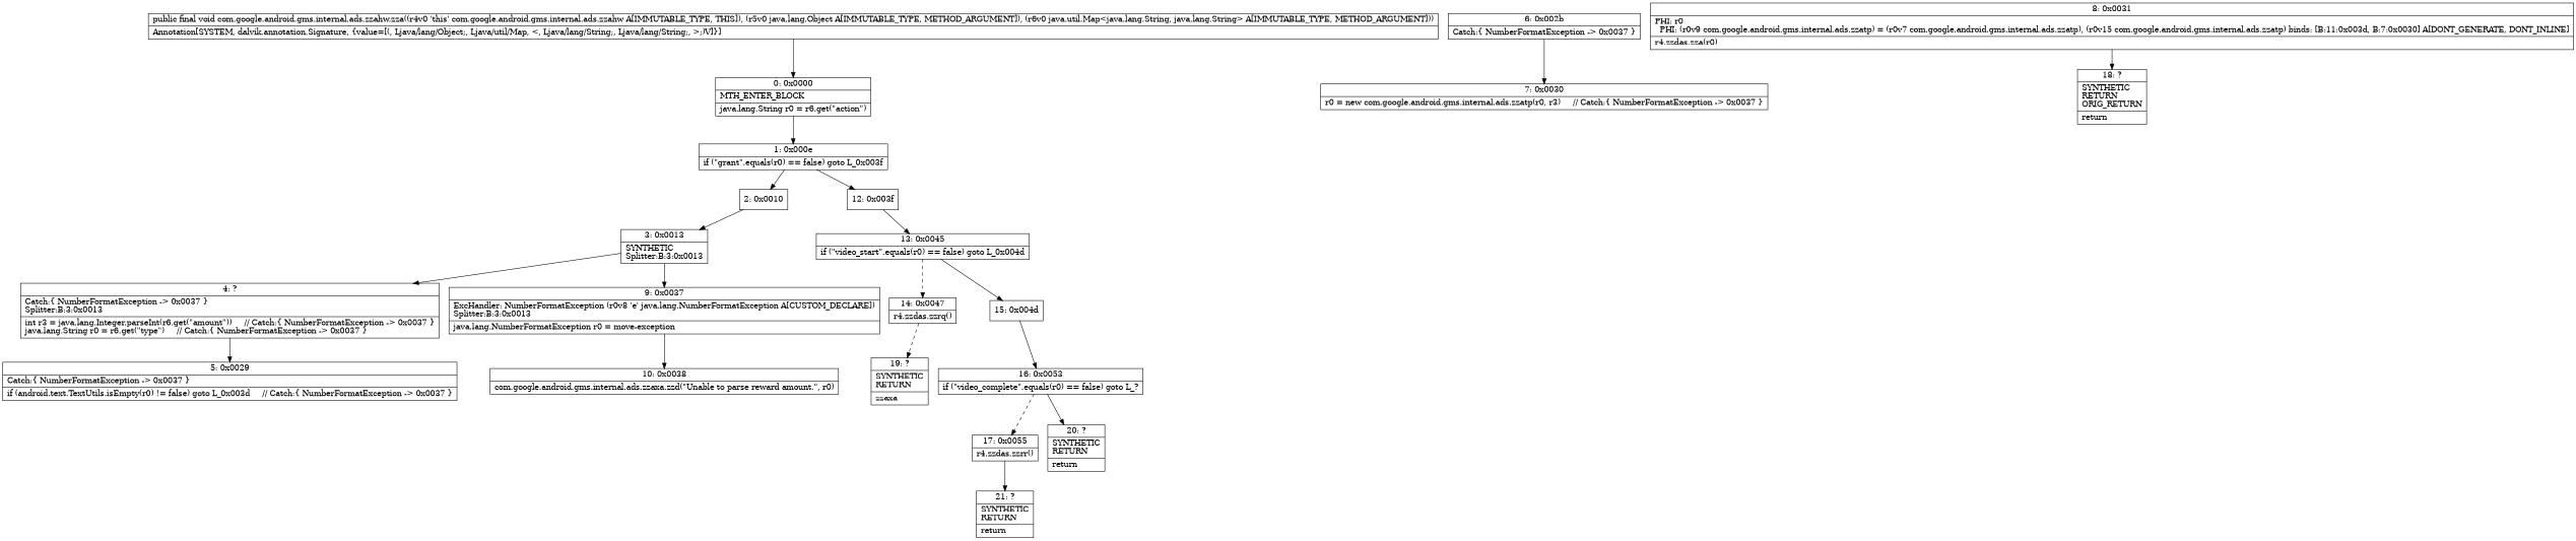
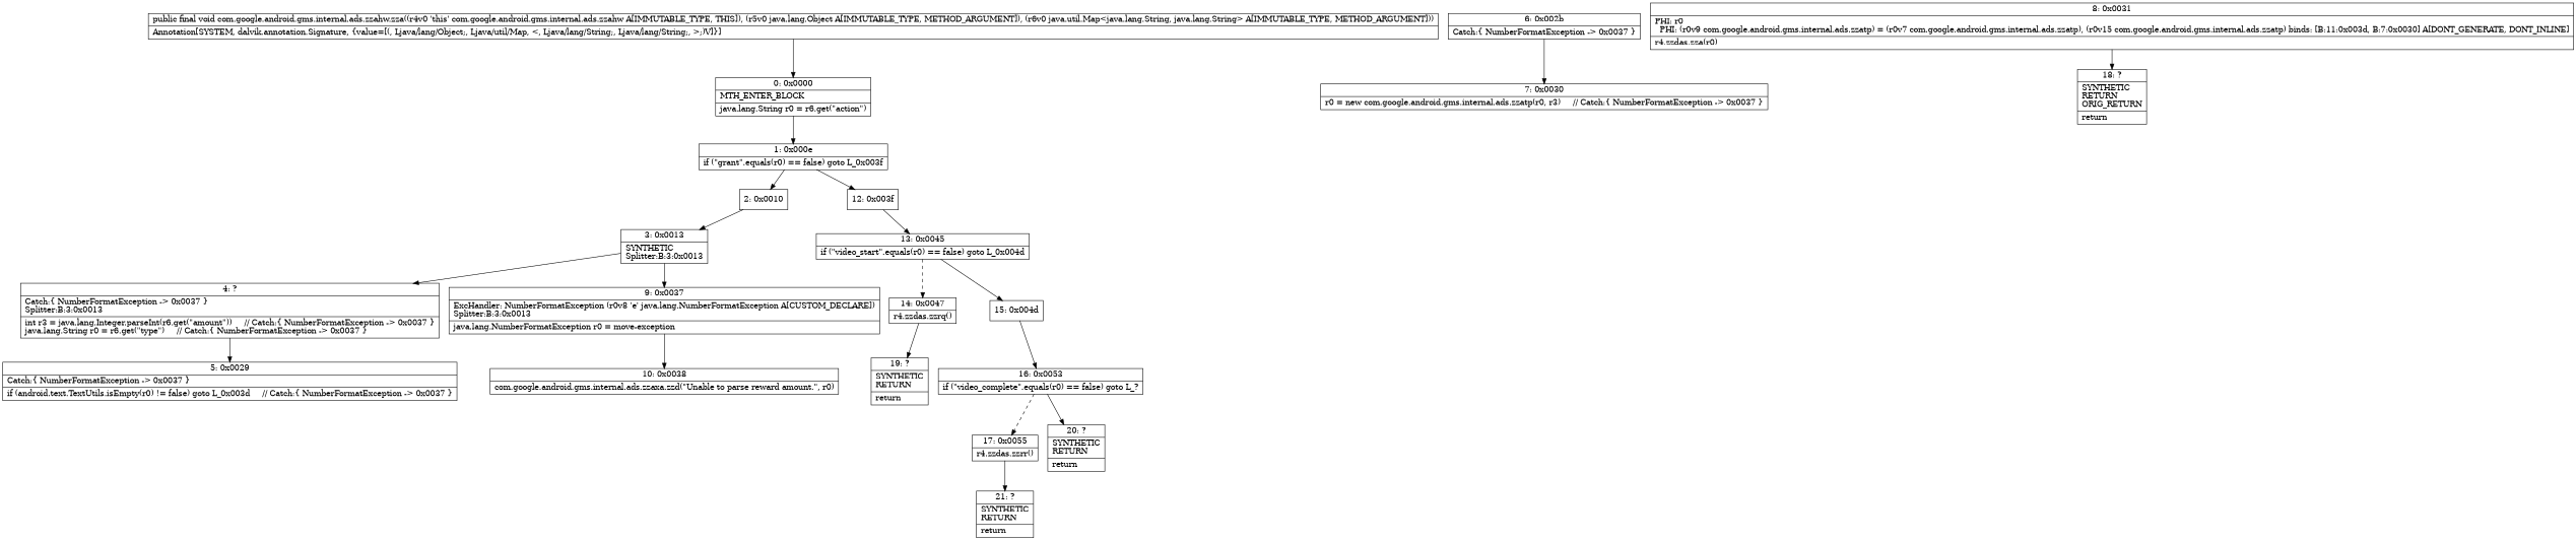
  digraph {
    node [shape=record]
    n1 [label="{0\:\ 0x0000|MTH_ENTER_BLOCK\l|java.lang.String r0 = r6.get(\"action\")\l}"]
    n2 [label="{1\:\ 0x000e|if (\"grant\".equals(r0) == false) goto L_0x003f\l}"]
    n3 [label="{2\:\ 0x0010}"]
    n4 [label="{12\:\ 0x003f}"]
    n5 [label="{3\:\ 0x0013|SYNTHETIC\lSplitter:B:3:0x0013\l}"]
    n6 [label="{13\:\ 0x0045|if (\"video_start\".equals(r0) == false) goto L_0x004d\l}"]
    n7 [label="{4\:\ ?|Catch:\{ NumberFormatException \-\> 0x0037 \}\lSplitter:B:3:0x0013\l|int r3 = java.lang.Integer.parseInt(r6.get(\"amount\"))     \/\/ Catch:\{ NumberFormatException \-\> 0x0037 \}\ljava.lang.String r0 = r6.get(\"type\")     \/\/ Catch:\{ NumberFormatException \-\> 0x0037 \}\l}"]
    n8 [label="{9\:\ 0x0037|ExcHandler: NumberFormatException (r0v8 'e' java.lang.NumberFormatException A[CUSTOM_DECLARE])\lSplitter:B:3:0x0013\l|java.lang.NumberFormatException r0 = move\-exception\l}"]
    n9 [label="{5\:\ 0x0029|Catch:\{ NumberFormatException \-\> 0x0037 \}\l|if (android.text.TextUtils.isEmpty(r0) != false) goto L_0x003d     \/\/ Catch:\{ NumberFormatException \-\> 0x0037 \}\l}"]
    n10 [label="{10\:\ 0x0038|com.google.android.gms.internal.ads.zzaxa.zzd(\"Unable to parse reward amount.\", r0)\l}"]
    n11 [label="{6\:\ 0x002b|Catch:\{ NumberFormatException \-\> 0x0037 \}\l}"]
    n12 [label="{7\:\ 0x0030|r0 = new com.google.android.gms.internal.ads.zzatp(r0, r3)     \/\/ Catch:\{ NumberFormatException \-\> 0x0037 \}\l}"]
    n13 [label="{8\:\ 0x0031|PHI: r0 \l  PHI: (r0v9 com.google.android.gms.internal.ads.zzatp) = (r0v7 com.google.android.gms.internal.ads.zzatp), (r0v15 com.google.android.gms.internal.ads.zzatp) binds: [B:11:0x003d, B:7:0x0030] A[DONT_GENERATE, DONT_INLINE]\l|r4.zzdas.zza(r0)\l}"]
    n14 [label="{18\:\ ?|SYNTHETIC\lRETURN\lORIG_RETURN\l|return\l}"]
    n15 [label="{14\:\ 0x0047|r4.zzdas.zzrq()\l}"]
    n16 [label="{15\:\ 0x004d}"]
-   n17 [label="{19\:\ ?|SYNTHETIC\lRETURN\l|zzaxa\l}"]
+   n17 [label="{19\:\ ?|SYNTHETIC\lRETURN\l|return\l}"]
    n18 [label="{16\:\ 0x0053|if (\"video_complete\".equals(r0) == false) goto L_?\l}"]
    n19 [label="{17\:\ 0x0055|r4.zzdas.zzrr()\l}"]
    n20 [label="{20\:\ ?|SYNTHETIC\lRETURN\l|return\l}"]
    n21 [label="{21\:\ ?|SYNTHETIC\lRETURN\l|return\l}"]
    n22 [label="{public final void com.google.android.gms.internal.ads.zzahw.zza((r4v0 'this' com.google.android.gms.internal.ads.zzahw A[IMMUTABLE_TYPE, THIS]), (r5v0 java.lang.Object A[IMMUTABLE_TYPE, METHOD_ARGUMENT]), (r6v0 java.util.Map\<java.lang.String, java.lang.String\> A[IMMUTABLE_TYPE, METHOD_ARGUMENT]))  | Annotation[SYSTEM, dalvik.annotation.Signature, \{value=[(, Ljava\/lang\/Object;, Ljava\/util\/Map, \<, Ljava\/lang\/String;, Ljava\/lang\/String;, \>;)V]\}]\l}"]
    n1 -> n2
    n2 -> n3 [style=solid]
    n2 -> n4
    n3 -> n5
    n4 -> n6
    n5 -> n7
    n5 -> n8
    n6 -> n15 [style=dashed]
    n6 -> n16
    n7 -> n9
    n8 -> n10
    n11 -> n12
    n13 -> n14
-   n15 -> n17 [style=dashed]
+   n15 -> n17
    n16 -> n18
    n18 -> n19 [style=dashed]
    n18 -> n20
    n19 -> n21
    n22 -> n1
  }
